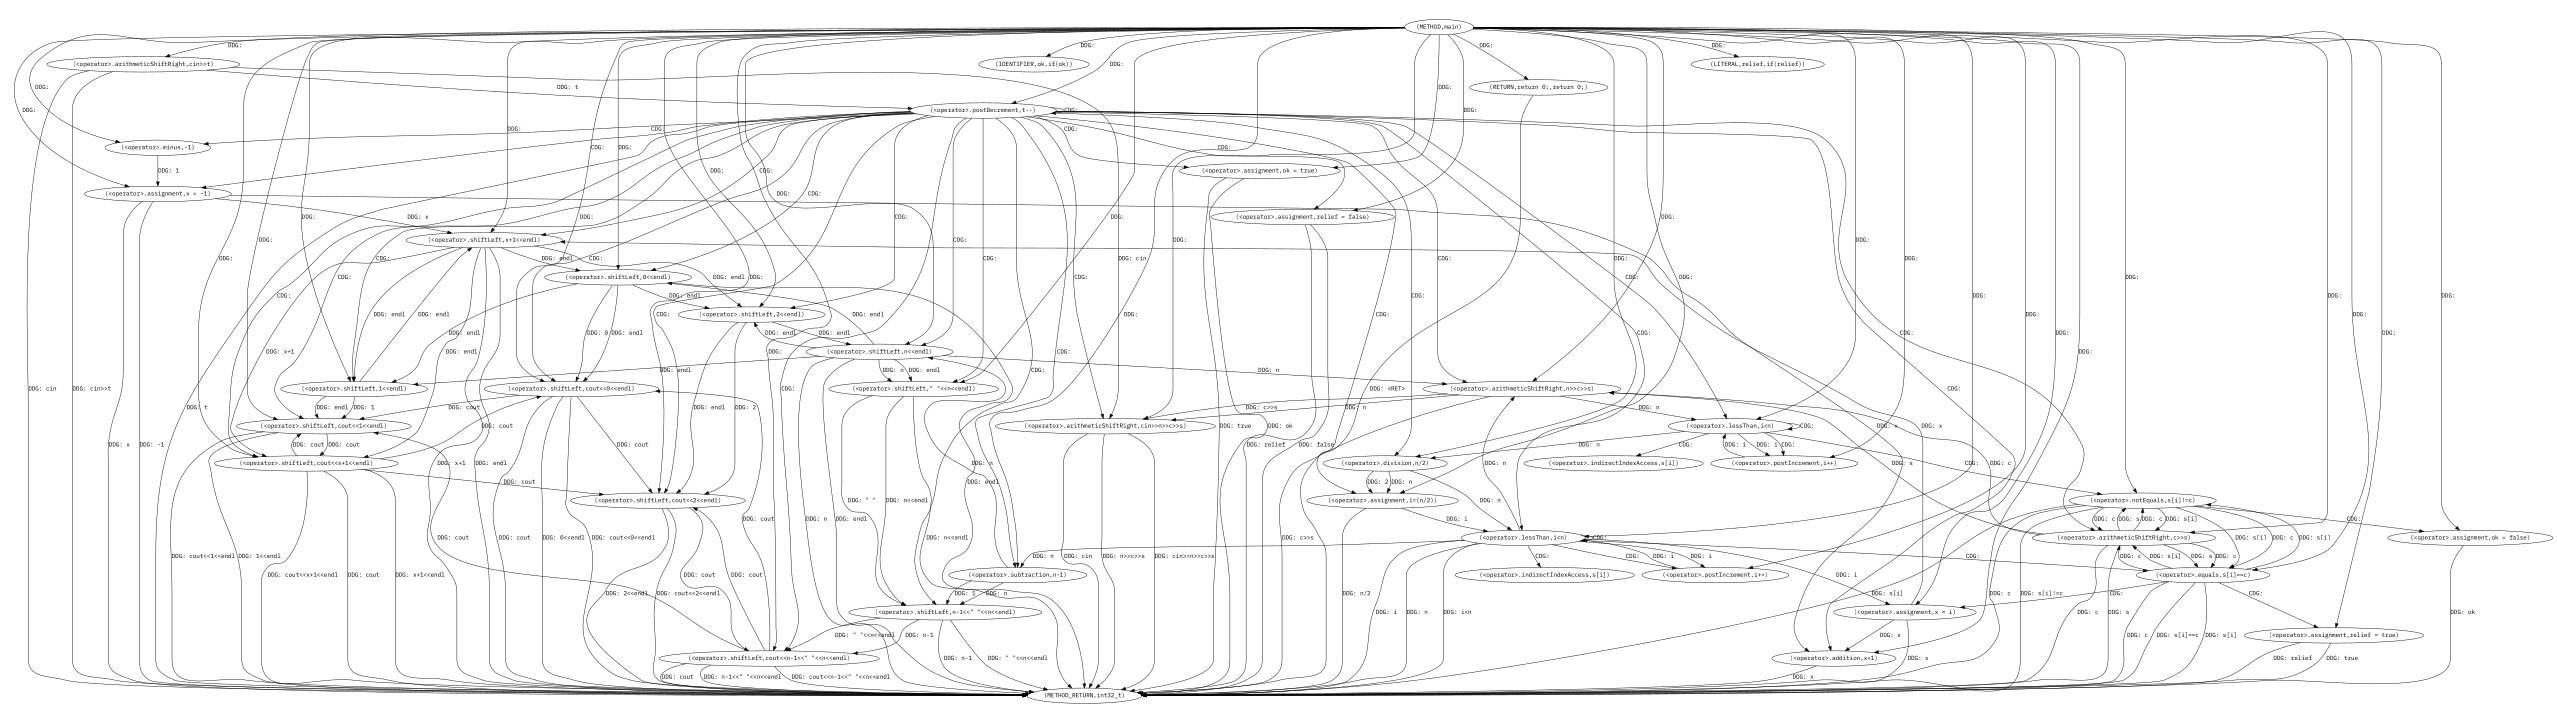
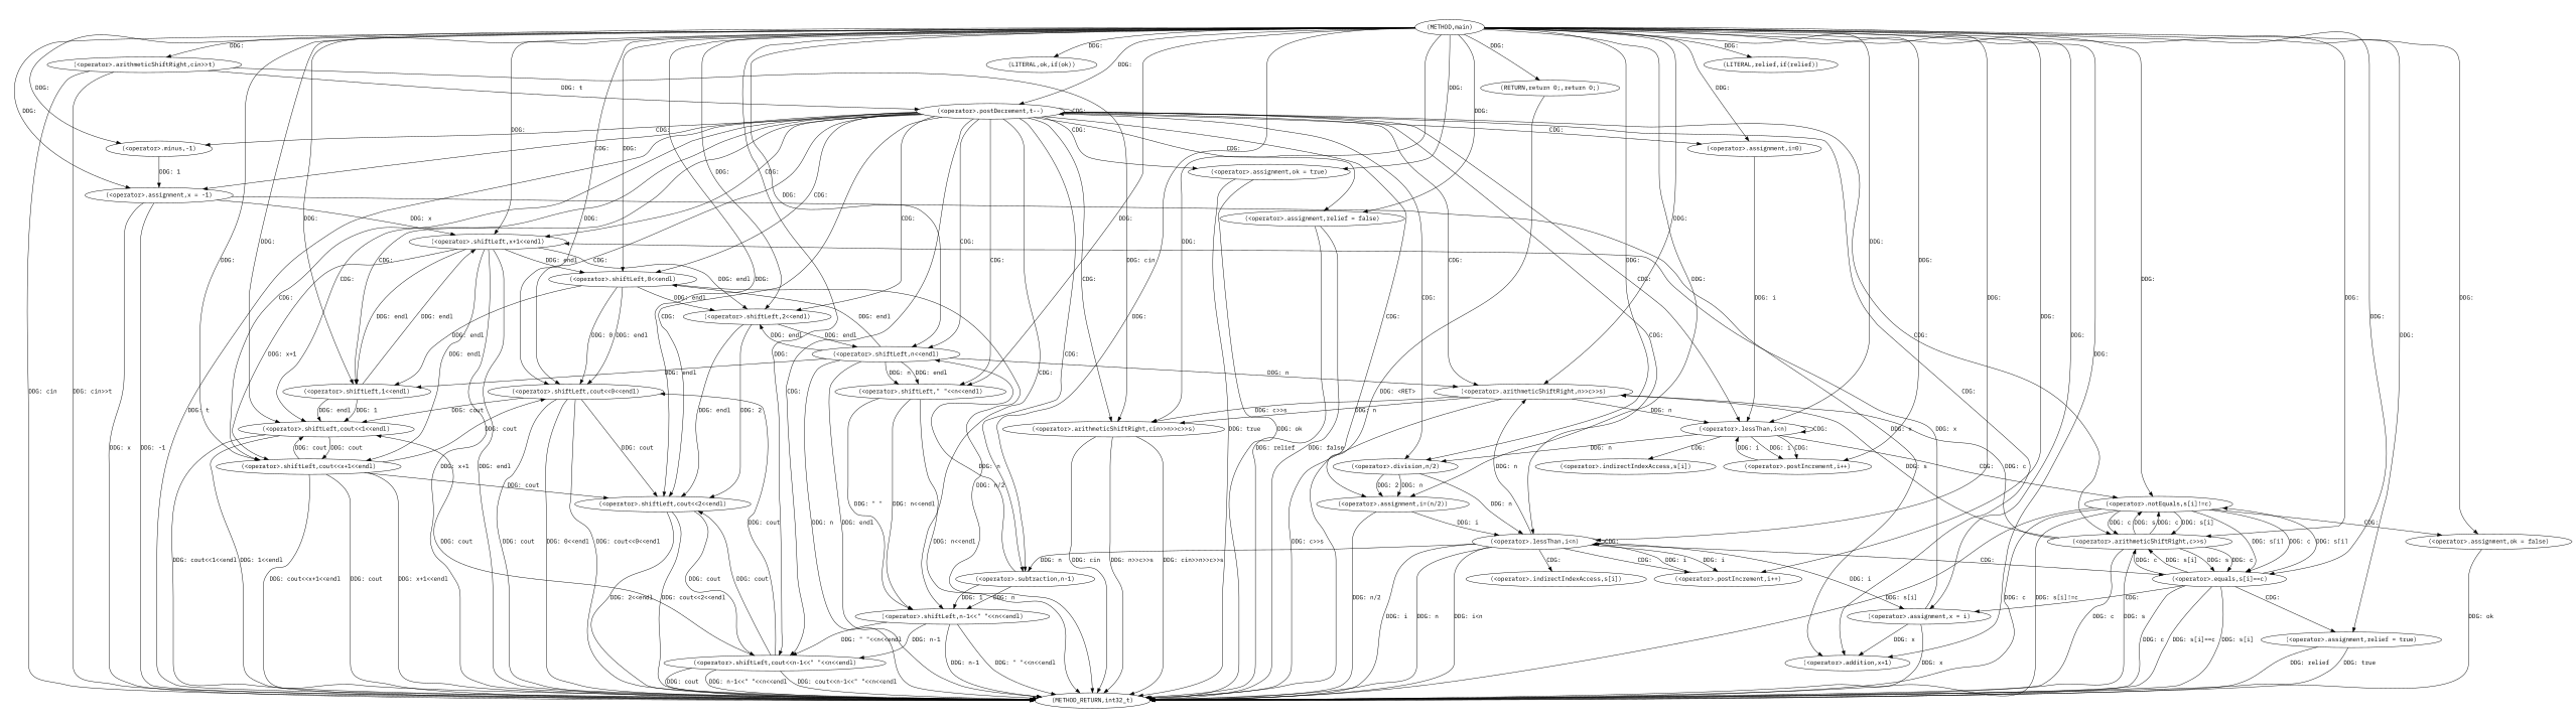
  digraph {
    fontname="IBM Plex Mono"
    node [fontname="IBM Plex Mono"]
    edge [fontname="IBM Plex Mono"]
    n1 [label="(METHOD,main)"]
    n2 [label="(<operator>.arithmeticShiftRight,cin>>t)"]
    n3 [label="(RETURN,return 0;,return 0;)"]
    n4 [label="(<operator>.postDecrement,t--)"]
    n5 [label="(<operator>.arithmeticShiftRight,cin>>n>>c>>s)"]
    n6 [label="(<operator>.assignment,ok = true)"]
    n7 [label="(<operator>.assignment,relief = false)"]
    n8 [label="(<operator>.assignment,x = -1)"]
+   n9 [label="(<operator>.assignment,i=0)"]
    n10 [label="(<operator>.lessThan,i<n)"]
    n11 [label="(<operator>.postIncrement,i++)"]
    n12 [label="(<operator>.assignment,i=(n/2))"]
    n13 [label="(<operator>.lessThan,i<n)"]
    n14 [label="(<operator>.postIncrement,i++)"]
-   n15 [label="(IDENTIFIER,ok,if(ok))"]
+   n15 [label="(LITERAL,ok,if(ok))"]
    n16 [label="(<operator>.arithmeticShiftRight,n>>c>>s)"]
    n17 [label="(<operator>.minus,-1)"]
    n18 [label="(<operator>.shiftLeft,cout<<0<<endl)"]
    n19 [label="(<operator>.arithmeticShiftRight,c>>s)"]
    n20 [label="(<operator>.notEquals,s[i]!=c)"]
    n21 [label="(<operator>.division,n/2)"]
    n22 [label="(<operator>.equals,s[i]==c)"]
    n23 [label="(<operator>.assignment,ok = false)"]
    n24 [label="(<operator>.assignment,relief = true)"]
    n25 [label="(<operator>.assignment,x = i)"]
    n26 [label="(<operator>.shiftLeft,0<<endl)"]
    n27 [label="(LITERAL,relief,if(relief))"]
    n28 [label="(<operator>.shiftLeft,cout<<1<<endl)"]
    n29 [label="(<operator>.shiftLeft,cout<<x+1<<endl)"]
    n30 [label="(<operator>.shiftLeft,cout<<2<<endl)"]
    n31 [label="(<operator>.shiftLeft,cout<<n-1<<\" \"<<n<<endl)"]
    n32 [label="(<operator>.shiftLeft,1<<endl)"]
    n33 [label="(<operator>.shiftLeft,x+1<<endl)"]
    n34 [label="(<operator>.addition,x+1)"]
    n35 [label="(<operator>.shiftLeft,2<<endl)"]
    n36 [label="(<operator>.subtraction,n-1)"]
    n37 [label="(<operator>.shiftLeft,\" \"<<n<<endl)"]
    n38 [label="(<operator>.shiftLeft,n<<endl)"]
    n39 [label="(METHOD_RETURN,int32_t)"]
    n40 [label="(<operator>.shiftLeft,n-1<<\" \"<<n<<endl)"]
    n41 [label="(<operator>.indirectIndexAccess,s[i])"]
    n42 [label="(<operator>.indirectIndexAccess,s[i])"]
    n1 -> n2 [label="DDG: "]
    n1 -> n3 [label="DDG: "]
    n1 -> n4 [label="DDG: "]
    n1 -> n5 [label="DDG: "]
    n1 -> n6 [label="DDG: "]
    n1 -> n7 [label="DDG: "]
    n1 -> n8 [label="DDG: "]
+   n1 -> n9 [label="DDG: "]
    n1 -> n10 [label="DDG: "]
    n1 -> n11 [label="DDG: "]
    n1 -> n12 [label="DDG: "]
    n1 -> n13 [label="DDG: "]
    n1 -> n14 [label="DDG: "]
    n1 -> n15 [label="DDG: "]
    n1 -> n16 [label="DDG: "]
    n1 -> n17 [label="DDG: "]
    n1 -> n18 [label="DDG: "]
    n1 -> n19 [label="DDG: "]
    n1 -> n20 [label="DDG: "]
    n1 -> n21 [label="DDG: "]
    n1 -> n22 [label="DDG: "]
    n1 -> n23 [label="DDG: "]
    n1 -> n24 [label="DDG: "]
    n1 -> n25 [label="DDG: "]
    n1 -> n26 [label="DDG: "]
    n1 -> n27 [label="DDG: "]
    n1 -> n28 [label="DDG: "]
    n1 -> n29 [label="DDG: "]
    n1 -> n30 [label="DDG: "]
    n1 -> n31 [label="DDG: "]
    n1 -> n32 [label="DDG: "]
    n1 -> n33 [label="DDG: "]
    n1 -> n34 [label="DDG: "]
    n1 -> n35 [label="DDG: "]
    n1 -> n36 [label="DDG: "]
    n1 -> n37 [label="DDG: "]
    n1 -> n38 [label="DDG: "]
    n2 -> n4 [label="DDG: t"]
    n2 -> n5 [label="DDG: cin"]
    n2 -> n39 [label="DDG: cin"]
    n2 -> n39 [label="DDG: cin>>t"]
    n3 -> n39 [label="DDG: <RET>"]
    n4 -> n4 [label="CDG: "]
    n4 -> n5 [label="CDG: "]
    n4 -> n6 [label="CDG: "]
    n4 -> n7 [label="CDG: "]
    n4 -> n8 [label="CDG: "]
+   n4 -> n9 [label="CDG: "]
    n4 -> n10 [label="CDG: "]
    n4 -> n12 [label="CDG: "]
    n4 -> n13 [label="CDG: "]
    n4 -> n16 [label="CDG: "]
    n4 -> n17 [label="CDG: "]
    n4 -> n18 [label="CDG: "]
    n4 -> n19 [label="CDG: "]
    n4 -> n21 [label="CDG: "]
    n4 -> n26 [label="CDG: "]
    n4 -> n28 [label="CDG: "]
    n4 -> n29 [label="CDG: "]
    n4 -> n30 [label="CDG: "]
    n4 -> n31 [label="CDG: "]
    n4 -> n32 [label="CDG: "]
    n4 -> n33 [label="CDG: "]
    n4 -> n34 [label="CDG: "]
    n4 -> n35 [label="CDG: "]
    n4 -> n36 [label="CDG: "]
    n4 -> n37 [label="CDG: "]
    n4 -> n38 [label="CDG: "]
    n4 -> n39 [label="DDG: t"]
    n4 -> n40 [label="CDG: "]
    n5 -> n39 [label="DDG: cin"]
    n5 -> n39 [label="DDG: n>>c>>s"]
    n5 -> n39 [label="DDG: cin>>n>>c>>s"]
    n6 -> n39 [label="DDG: ok"]
    n6 -> n39 [label="DDG: true"]
    n7 -> n39 [label="DDG: relief"]
    n7 -> n39 [label="DDG: false"]
    n8 -> n33 [label="DDG: x"]
    n8 -> n34 [label="DDG: x"]
    n8 -> n39 [label="DDG: x"]
    n8 -> n39 [label="DDG: -1"]
+   n9 -> n10 [label="DDG: i"]
    n10 -> n10 [label="CDG: "]
    n10 -> n11 [label="DDG: i"]
    n10 -> n11 [label="CDG: "]
    n10 -> n20 [label="CDG: "]
    n10 -> n21 [label="DDG: n"]
    n10 -> n41 [label="CDG: "]
    n11 -> n10 [label="DDG: i"]
    n12 -> n13 [label="DDG: i"]
    n12 -> n39 [label="DDG: n/2"]
    n13 -> n13 [label="CDG: "]
    n13 -> n14 [label="DDG: i"]
    n13 -> n14 [label="CDG: "]
    n13 -> n16 [label="DDG: n"]
    n13 -> n22 [label="CDG: "]
    n13 -> n25 [label="DDG: i"]
    n13 -> n36 [label="DDG: n"]
    n13 -> n39 [label="DDG: i"]
    n13 -> n39 [label="DDG: n"]
    n13 -> n39 [label="DDG: i<n"]
    n13 -> n42 [label="CDG: "]
    n14 -> n13 [label="DDG: i"]
    n16 -> n5 [label="DDG: c>>s"]
    n16 -> n5 [label="DDG: n"]
    n16 -> n10 [label="DDG: n"]
    n16 -> n39 [label="DDG: c>>s"]
    n17 -> n8 [label="DDG: 1"]
    n18 -> n28 [label="DDG: cout"]
    n18 -> n30 [label="DDG: cout"]
    n18 -> n39 [label="DDG: cout"]
    n18 -> n39 [label="DDG: 0<<endl"]
    n18 -> n39 [label="DDG: cout<<0<<endl"]
    n19 -> n16 [label="DDG: s"]
    n19 -> n16 [label="DDG: c"]
    n19 -> n20 [label="DDG: s"]
    n19 -> n20 [label="DDG: c"]
    n19 -> n22 [label="DDG: s"]
    n19 -> n22 [label="DDG: c"]
    n19 -> n39 [label="DDG: c"]
    n19 -> n39 [label="DDG: s"]
    n20 -> n19 [label="DDG: c"]
    n20 -> n19 [label="DDG: s[i]"]
    n20 -> n22 [label="DDG: s[i]"]
    n20 -> n22 [label="DDG: c"]
    n20 -> n23 [label="CDG: "]
    n20 -> n39 [label="DDG: s[i]"]
    n20 -> n39 [label="DDG: c"]
    n20 -> n39 [label="DDG: s[i]!=c"]
    n21 -> n12 [label="DDG: n"]
    n21 -> n12 [label="DDG: 2"]
    n21 -> n13 [label="DDG: n"]
    n22 -> n19 [label="DDG: c"]
    n22 -> n19 [label="DDG: s[i]"]
    n22 -> n20 [label="DDG: s[i]"]
    n22 -> n24 [label="CDG: "]
    n22 -> n25 [label="CDG: "]
    n22 -> n39 [label="DDG: s[i]"]
    n22 -> n39 [label="DDG: c"]
    n22 -> n39 [label="DDG: s[i]==c"]
    n23 -> n39 [label="DDG: ok"]
    n24 -> n39 [label="DDG: relief"]
    n24 -> n39 [label="DDG: true"]
    n25 -> n33 [label="DDG: x"]
    n25 -> n34 [label="DDG: x"]
    n25 -> n39 [label="DDG: x"]
    n26 -> n18 [label="DDG: endl"]
    n26 -> n18 [label="DDG: 0"]
    n26 -> n32 [label="DDG: endl"]
    n26 -> n35 [label="DDG: endl"]
-   n26 -> n39 [label="DDG: endl"]
+   n26 -> n39 [label="DDG: n/2"]
    n28 -> n29 [label="DDG: cout"]
    n28 -> n39 [label="DDG: 1<<endl"]
    n28 -> n39 [label="DDG: cout<<1<<endl"]
    n29 -> n18 [label="DDG: cout"]
    n29 -> n28 [label="DDG: cout"]
    n29 -> n30 [label="DDG: cout"]
    n29 -> n39 [label="DDG: cout"]
    n29 -> n39 [label="DDG: x+1<<endl"]
    n29 -> n39 [label="DDG: cout<<x+1<<endl"]
    n30 -> n31 [label="DDG: cout"]
    n30 -> n39 [label="DDG: 2<<endl"]
    n30 -> n39 [label="DDG: cout<<2<<endl"]
    n31 -> n18 [label="DDG: cout"]
    n31 -> n28 [label="DDG: cout"]
    n31 -> n30 [label="DDG: cout"]
    n31 -> n39 [label="DDG: cout"]
    n31 -> n39 [label="DDG: n-1<<\" \"<<n<<endl"]
    n31 -> n39 [label="DDG: cout<<n-1<<\" \"<<n<<endl"]
    n32 -> n28 [label="DDG: 1"]
    n32 -> n28 [label="DDG: endl"]
    n32 -> n33 [label="DDG: endl"]
    n33 -> n26 [label="DDG: endl"]
    n33 -> n29 [label="DDG: endl"]
    n33 -> n29 [label="DDG: x+1"]
    n33 -> n32 [label="DDG: endl"]
    n33 -> n35 [label="DDG: endl"]
    n33 -> n39 [label="DDG: x+1"]
    n33 -> n39 [label="DDG: endl"]
-   n34 -> n39 [label="DDG: x"]
    n35 -> n30 [label="DDG: endl"]
    n35 -> n30 [label="DDG: 2"]
    n35 -> n38 [label="DDG: endl"]
    n36 -> n38 [label="DDG: n"]
    n36 -> n40 [label="DDG: n"]
    n36 -> n40 [label="DDG: 1"]
    n37 -> n39 [label="DDG: n<<endl"]
    n37 -> n40 [label="DDG: n<<endl"]
    n37 -> n40 [label="DDG: \" \""]
    n38 -> n16 [label="DDG: n"]
    n38 -> n26 [label="DDG: endl"]
    n38 -> n32 [label="DDG: endl"]
    n38 -> n35 [label="DDG: endl"]
    n38 -> n37 [label="DDG: n"]
    n38 -> n37 [label="DDG: endl"]
    n38 -> n39 [label="DDG: n"]
    n38 -> n39 [label="DDG: endl"]
    n40 -> n31 [label="DDG: \" \"<<n<<endl"]
    n40 -> n31 [label="DDG: n-1"]
    n40 -> n39 [label="DDG: n-1"]
    n40 -> n39 [label="DDG: \" \"<<n<<endl"]
  }
